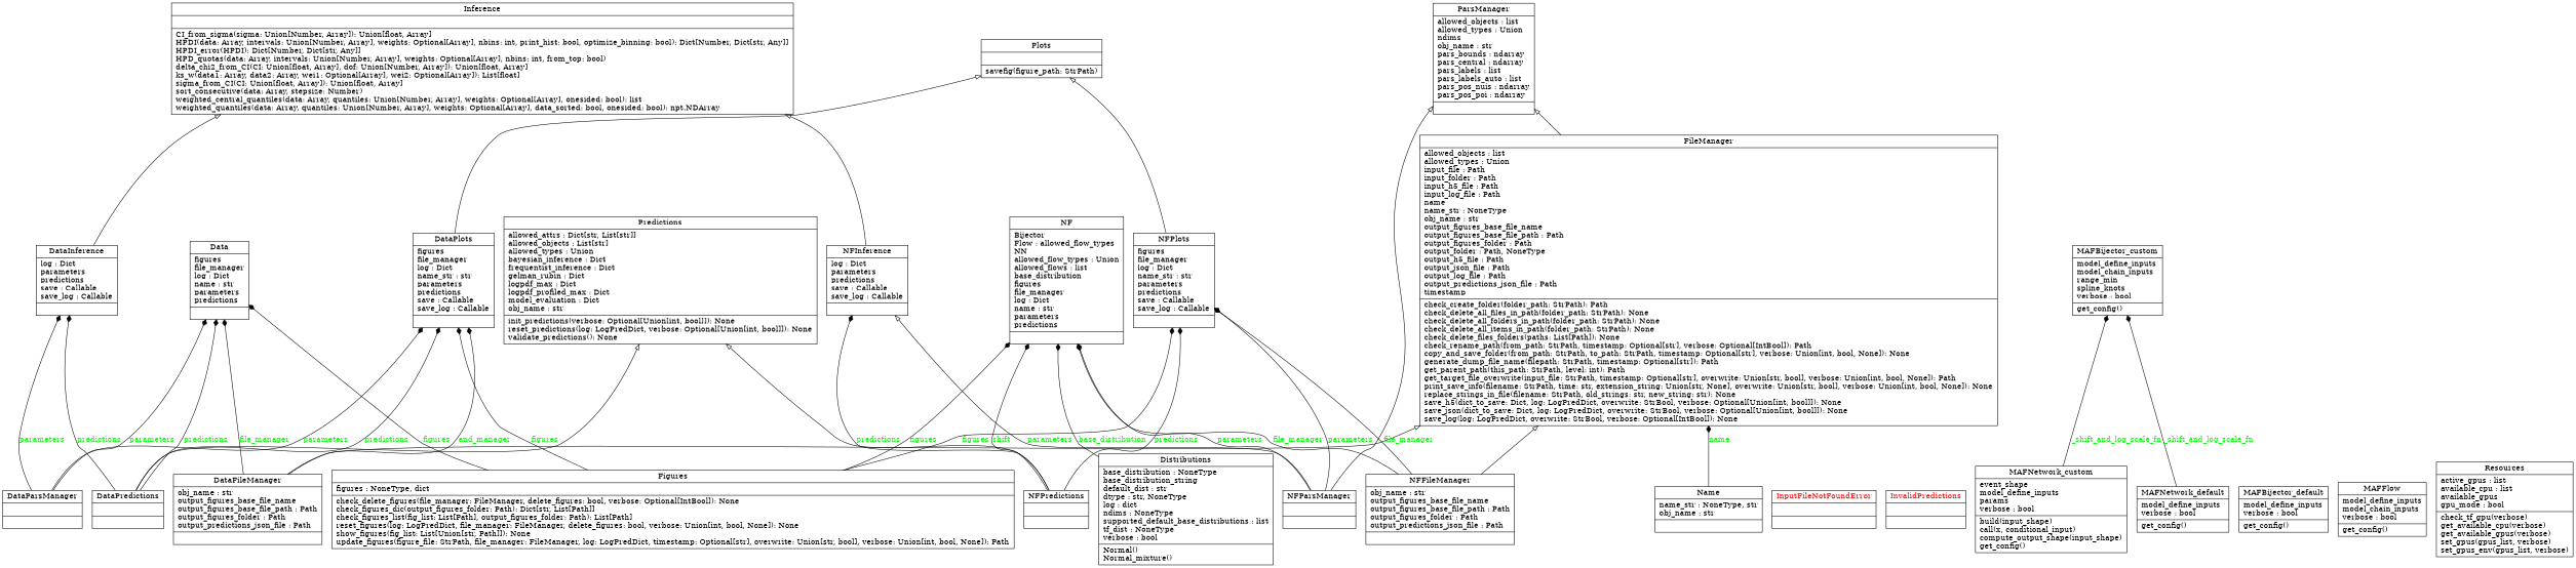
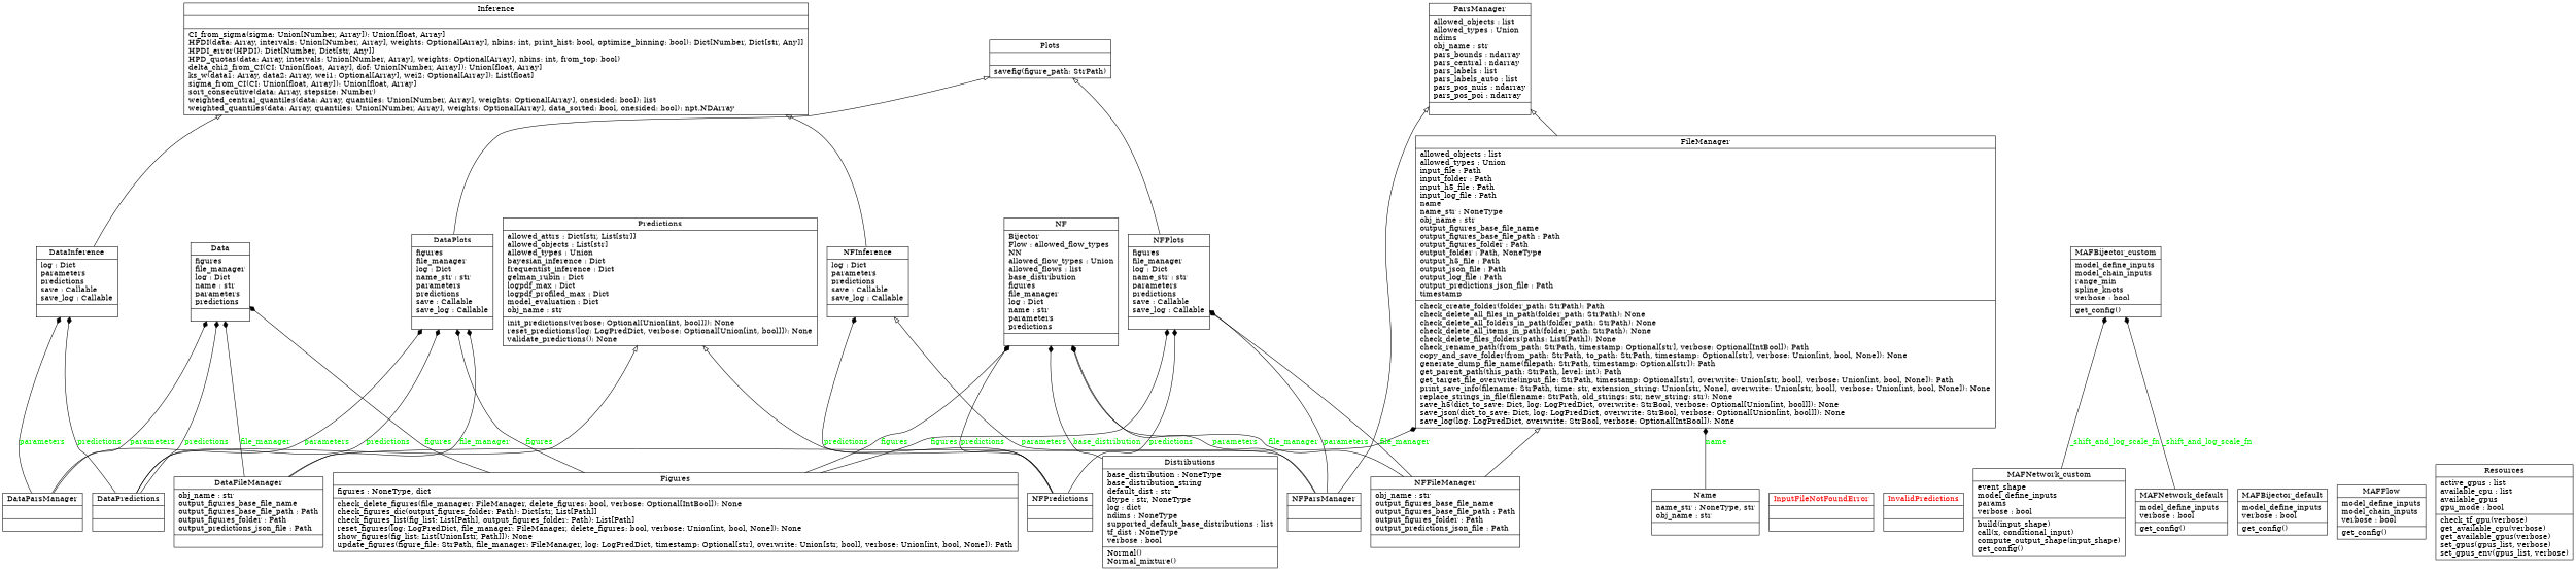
  digraph {
    rankdir=BT
    node [color=black fontcolor=black shape=record style=solid]
    edge [arrowhead=diamond arrowtail=none fontcolor=green style=solid]
    n1 [label="{Data|figures\lfile_manager\llog : Dict\lname : str\lparameters\lpredictions\l|}"]
    n2 [label="{DataFileManager|obj_name : str\loutput_figures_base_file_name\loutput_figures_base_file_path : Path\loutput_figures_folder : Path\loutput_predictions_json_file : Path\l|}"]
    n3 [label="{DataPlots|figures\lfile_manager\llog : Dict\lname_str : str\lparameters\lpredictions\lsave : Callable\lsave_log : Callable\l|}"]
    n4 [label="{FileManager|allowed_objects : list\lallowed_types : Union\linput_file : Path\linput_folder : Path\linput_h5_file : Path\linput_log_file : Path\lname\lname_str : NoneType\lobj_name : str\loutput_figures_base_file_name\loutput_figures_base_file_path : Path\loutput_figures_folder : Path\loutput_folder : Path, NoneType\loutput_h5_file : Path\loutput_json_file : Path\loutput_log_file : Path\loutput_predictions_json_file : Path\ltimestamp\l|check_create_folder(folder_path: StrPath): Path\lcheck_delete_all_files_in_path(folder_path: StrPath): None\lcheck_delete_all_folders_in_path(folder_path: StrPath): None\lcheck_delete_all_items_in_path(folder_path: StrPath): None\lcheck_delete_files_folders(paths: List[Path]): None\lcheck_rename_path(from_path: StrPath, timestamp: Optional[str], verbose: Optional[IntBool]): Path\lcopy_and_save_folder(from_path: StrPath, to_path: StrPath, timestamp: Optional[str], verbose: Union[int, bool, None]): None\lgenerate_dump_file_name(filepath: StrPath, timestamp: Optional[str]): Path\lget_parent_path(this_path: StrPath, level: int): Path\lget_target_file_overwrite(input_file: StrPath, timestamp: Optional[str], overwrite: Union[str, bool], verbose: Union[int, bool, None]): Path\lprint_save_info(filename: StrPath, time: str, extension_string: Union[str, None], overwrite: Union[str, bool], verbose: Union[int, bool, None]): None\lreplace_strings_in_file(filename: StrPath, old_strings: str, new_string: str): None\lsave_h5(dict_to_save: Dict, log: LogPredDict, overwrite: StrBool, verbose: Optional[Union[int, bool]]): None\lsave_json(dict_to_save: Dict, log: LogPredDict, overwrite: StrBool, verbose: Optional[Union[int, bool]]): None\lsave_log(log: LogPredDict, overwrite: StrBool, verbose: Optional[IntBool]): None\l}"]
    n5 [label="{Plots|\l|savefig(figure_path: StrPath)\l}"]
    n6 [label="{ParsManager|allowed_objects : list\lallowed_types : Union\lndims\lobj_name : str\lpars_bounds : ndarray\lpars_central : ndarray\lpars_labels : list\lpars_labels_auto : list\lpars_pos_nuis : ndarray\lpars_pos_poi : ndarray\l|}"]
    n7 [label="{DataInference|log : Dict\lparameters\lpredictions\lsave : Callable\lsave_log : Callable\l|}"]
    n8 [label="{Inference|\l|CI_from_sigma(sigma: Union[Number, Array]): Union[float, Array]\lHPDI(data: Array, intervals: Union[Number, Array], weights: Optional[Array], nbins: int, print_hist: bool, optimize_binning: bool): Dict[Number, Dict[str, Any]]\lHPDI_error(HPDI): Dict[Number, Dict[str, Any]]\lHPD_quotas(data: Array, intervals: Union[Number, Array], weights: Optional[Array], nbins: int, from_top: bool)\ldelta_chi2_from_CI(CI: Union[float, Array], dof: Union[Number, Array]): Union[float, Array]\lks_w(data1: Array, data2: Array, wei1: Optional[Array], wei2: Optional[Array]): List[float]\lsigma_from_CI(CI: Union[float, Array]): Union[float, Array]\lsort_consecutive(data: Array, stepsize: Number)\lweighted_central_quantiles(data: Array, quantiles: Union[Number, Array], weights: Optional[Array], onesided: bool): list\lweighted_quantiles(data: Array, quantiles: Union[Number, Array], weights: Optional[Array], data_sorted: bool, onesided: bool): npt.NDArray\l}"]
    n9 [label="{DataParsManager|\l|}"]
    n10 [label="{DataPredictions|\l|}"]
    n11 [label="{Predictions|allowed_attrs : Dict[str, List[str]]\lallowed_objects : List[str]\lallowed_types : Union\lbayesian_inference : Dict\lfrequentist_inference : Dict\lgelman_rubin : Dict\llogpdf_max : Dict\llogpdf_profiled_max : Dict\lmodel_evaluation : Dict\lobj_name : str\l|init_predictions(verbose: Optional[Union[int, bool]]): None\lreset_predictions(log: LogPredDict, verbose: Optional[Union[int, bool]]): None\lvalidate_predictions(): None\l}"]
    n12 [label="{Distributions|base_distribution : NoneType\lbase_distribution_string\ldefault_dist : str\ldtype : str, NoneType\llog : dict\lndims : NoneType\lsupported_default_base_distributions : list\ltf_dist : NoneType\lverbose : bool\l|Normal()\lNormal_mixture()\l}"]
    n13 [label="{NF|Bijector\lFlow : allowed_flow_types\lNN\lallowed_flow_types : Union\lallowed_flows : list\lbase_distribution\lfigures\lfile_manager\llog : Dict\lname : str\lparameters\lpredictions\l|}"]
    n14 [label="{Figures|figures : NoneType, dict\l|check_delete_figures(file_manager: FileManager, delete_figures: bool, verbose: Optional[IntBool]): None\lcheck_figures_dic(output_figures_folder: Path): Dict[str, List[Path]]\lcheck_figures_list(fig_list: List[Path], output_figures_folder: Path): List[Path]\lreset_figures(log: LogPredDict, file_manager: FileManager, delete_figures: bool, verbose: Union[int, bool, None]): None\lshow_figures(fig_list: List[Union[str, Path]]): None\lupdate_figures(figure_file: StrPath, file_manager: FileManager, log: LogPredDict, timestamp: Optional[str], overwrite: Union[str, bool], verbose: Union[int, bool, None]): Path\l}"]
    n15 [label="{NFPlots|figures\lfile_manager\llog : Dict\lname_str : str\lparameters\lpredictions\lsave : Callable\lsave_log : Callable\l|}"]
    n16 [fontcolor=red label="{InputFileNotFoundError|\l|}"]
    n17 [fontcolor=red label="{InvalidPredictions|\l|}"]
    n18 [label="{MAFBijector_custom|model_define_inputs\lmodel_chain_inputs\lrange_min\lspline_knots\lverbose : bool\l|get_config()\l}"]
    n19 [label="{MAFBijector_default|model_define_inputs\lverbose : bool\l|get_config()\l}"]
    n20 [label="{MAFFlow|model_define_inputs\lmodel_chain_inputs\lverbose : bool\l|get_config()\l}"]
    n21 [label="{MAFNetwork_custom|event_shape\lmodel_define_inputs\lparams\lverbose : bool\l|build(input_shape)\lcall(x, conditional_input)\lcompute_output_shape(input_shape)\lget_config()\l}"]
    n22 [label="{MAFNetwork_default|model_define_inputs\lverbose : bool\l|get_config()\l}"]
    n23 [label="{NFFileManager|obj_name : str\loutput_figures_base_file_name\loutput_figures_base_file_path : Path\loutput_figures_folder : Path\loutput_predictions_json_file : Path\l|}"]
    n24 [label="{NFInference|log : Dict\lparameters\lpredictions\lsave : Callable\lsave_log : Callable\l|}"]
    n25 [label="{NFParsManager|\l|}"]
    n26 [label="{NFPredictions|\l|}"]
    n27 [label="{Name|name_str : NoneType, str\lobj_name : str\l|}"]
    n28 [label="{Resources|active_gpus : list\lavailable_cpu : list\lavailable_gpus\lgpu_mode : bool\l|check_tf_gpu(verbose)\lget_available_cpu(verbose)\lget_available_gpus(verbose)\lset_gpus(gpus_list, verbose)\lset_gpus_env(gpus_list, verbose)\l}"]
    n2 -> n1 [label=file_manager]
-   n2 -> n3 [label=and_manager]
-   n2 -> n4 [arrowhead=empty fontcolor="" style=""]
+   n2 -> n3 [label=file_manager]
+   n2 -> n4 [fontcolor="" style=""]
    n3 -> n5 [arrowhead=empty fontcolor="" style=""]
    n4 -> n6 [arrowhead=empty fontcolor="" style=""]
    n7 -> n8 [arrowhead=empty fontcolor="" style=""]
    n9 -> n1 [label=parameters]
    n9 -> n3 [label=parameters]
    n9 -> n7 [label=parameters]
    n10 -> n1 [label=predictions]
    n10 -> n3 [label=predictions]
    n10 -> n7 [label=predictions]
    n10 -> n11 [arrowhead=empty fontcolor="" style=""]
    n12 -> n13 [label=base_distribution]
    n14 -> n1 [label=figures]
    n14 -> n3 [label=figures]
    n14 -> n13 [label=figures]
    n14 -> n15 [label=figures]
    n15 -> n5 [arrowhead=empty fontcolor="" style=""]
    n21 -> n18 [label=_shift_and_log_scale_fn]
    n22 -> n18 [label=_shift_and_log_scale_fn]
    n23 -> n4 [arrowhead=empty fontcolor="" style=""]
    n23 -> n13 [label=file_manager]
    n23 -> n15 [label=file_manager]
    n24 -> n8 [arrowhead=empty fontcolor="" style=""]
    n25 -> n6 [arrowhead=empty fontcolor="" style=""]
    n25 -> n13 [label=parameters]
    n25 -> n15 [label=parameters]
    n25 -> n24 [arrowhead=empty label=parameters]
    n26 -> n11 [arrowhead=empty fontcolor="" style=""]
-   n26 -> n13 [label=shift]
+   n26 -> n13 [label=predictions]
    n26 -> n15 [label=predictions]
    n26 -> n24 [label=predictions]
    n27 -> n4 [label=name]
  }
